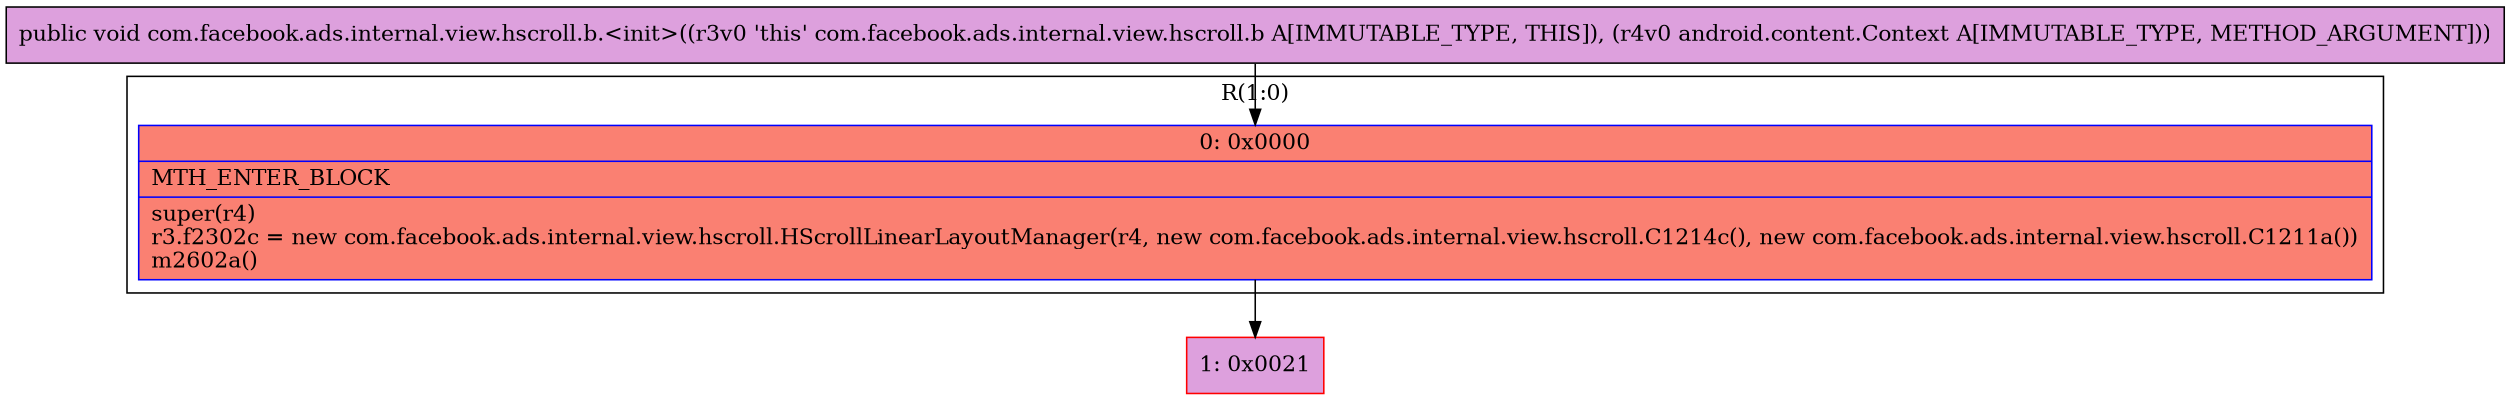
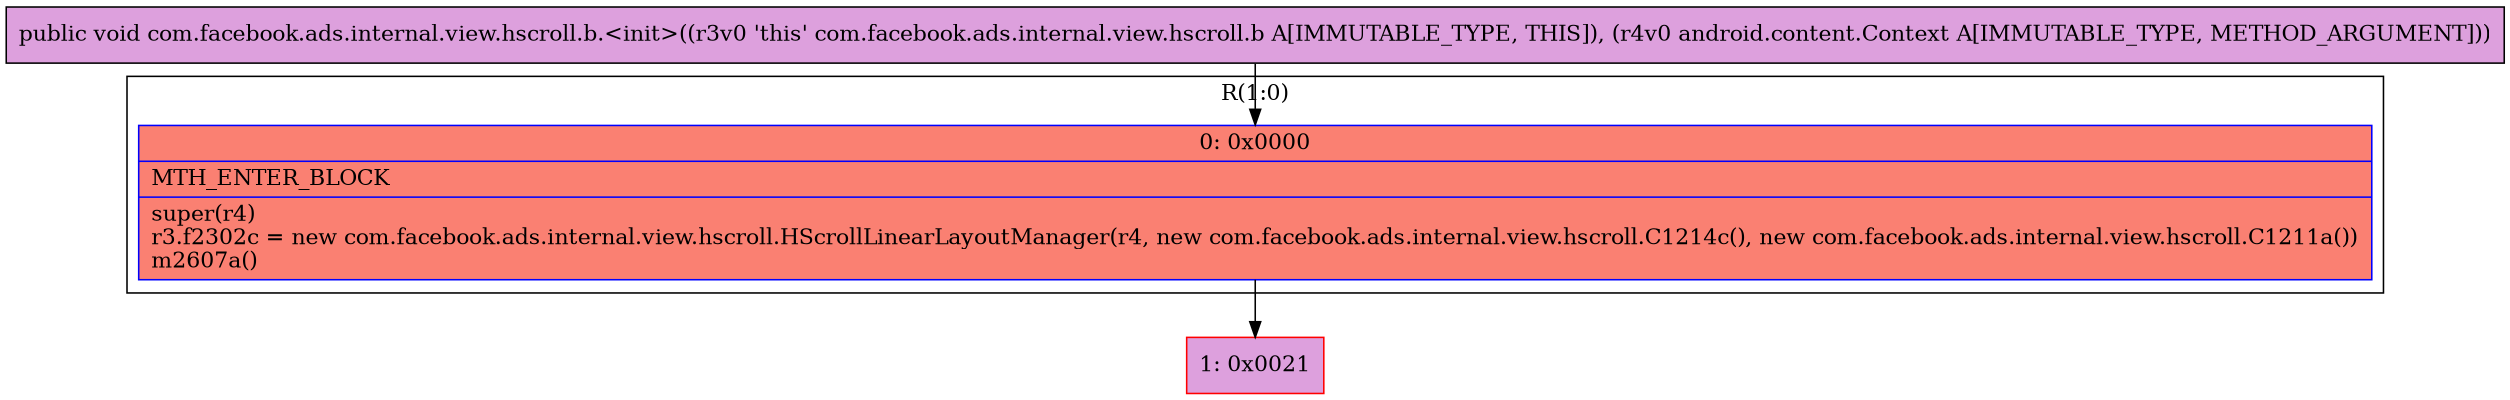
  digraph {
    node [shape=record style=filled fillcolor=plum]
-   n1 [color=blue label="{0\:\ 0x0000|MTH_ENTER_BLOCK\l|super(r4)\lr3.f2302c = new com.facebook.ads.internal.view.hscroll.HScrollLinearLayoutManager(r4, new com.facebook.ads.internal.view.hscroll.C1214c(), new com.facebook.ads.internal.view.hscroll.C1211a())\lm2602a()\l}" fillcolor=salmon]
+   n1 [color=blue label="{0\:\ 0x0000|MTH_ENTER_BLOCK\l|super(r4)\lr3.f2302c = new com.facebook.ads.internal.view.hscroll.HScrollLinearLayoutManager(r4, new com.facebook.ads.internal.view.hscroll.C1214c(), new com.facebook.ads.internal.view.hscroll.C1211a())\lm2607a()\l}" fillcolor=salmon]
    n2 [color=red label="{1\:\ 0x0021}"]
    n3 [label="{public void com.facebook.ads.internal.view.hscroll.b.\<init\>((r3v0 'this' com.facebook.ads.internal.view.hscroll.b A[IMMUTABLE_TYPE, THIS]), (r4v0 android.content.Context A[IMMUTABLE_TYPE, METHOD_ARGUMENT])) }"]
    subgraph cluster_1 {
      label="R(1:0)"
      n1
    }
    n1 -> n2
    n3 -> n1
  }
